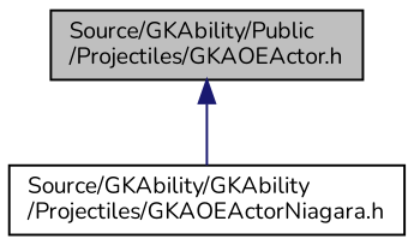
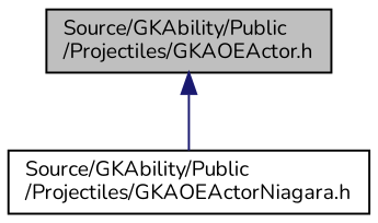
  digraph {
    fontname=Nunito
    node [color=black fontname=Nunito fontsize=10 shape=record style=filled]
    n1 [fillcolor=grey75 fontcolor=black height=0.2 label="Source/GKAbility/Public\l/Projectiles/GKAOEActor.h" width=0.4]
-   n2 [fillcolor=white height=0.2 label="Source/GKAbility/GKAbility\l/Projectiles/GKAOEActorNiagara.h" width=0.4]
+   n2 [fillcolor=white height=0.2 label="Source/GKAbility/Public\l/Projectiles/GKAOEActorNiagara.h" width=0.4]
    n1 -> n2 [color=midnightblue dir=back fontname=Nunito fontsize=10 labelfontname=Helvetica labelfontsize=10 style=solid]
  }
